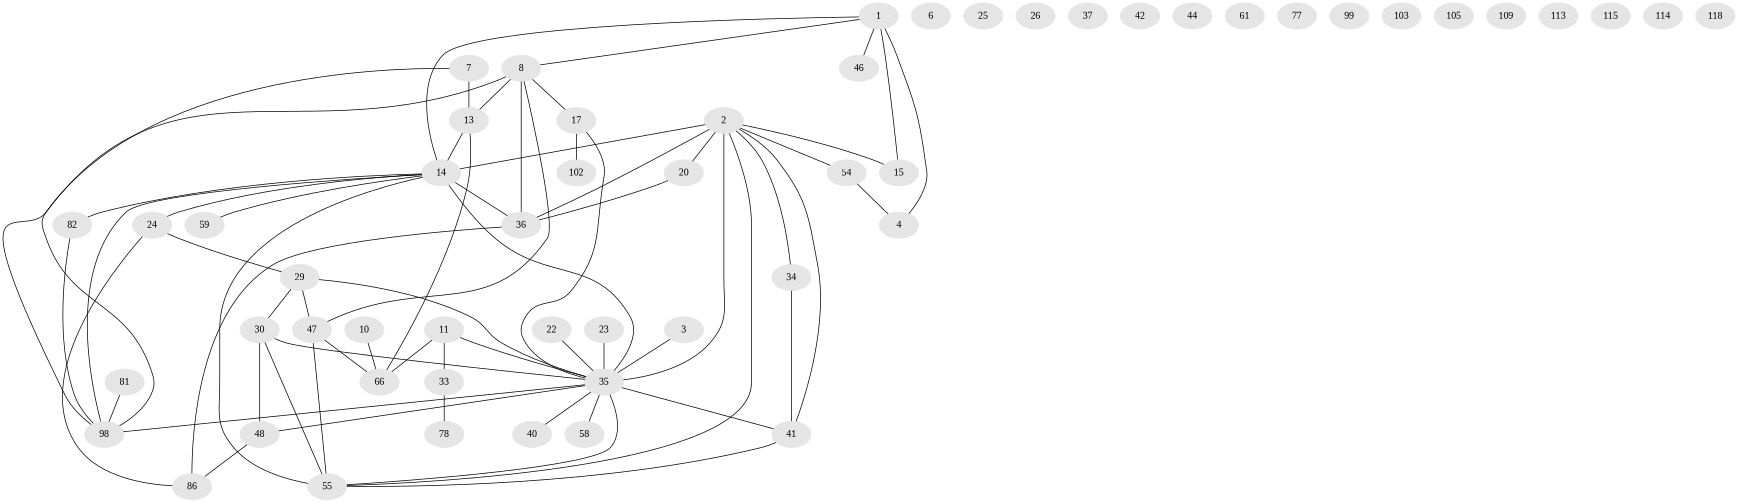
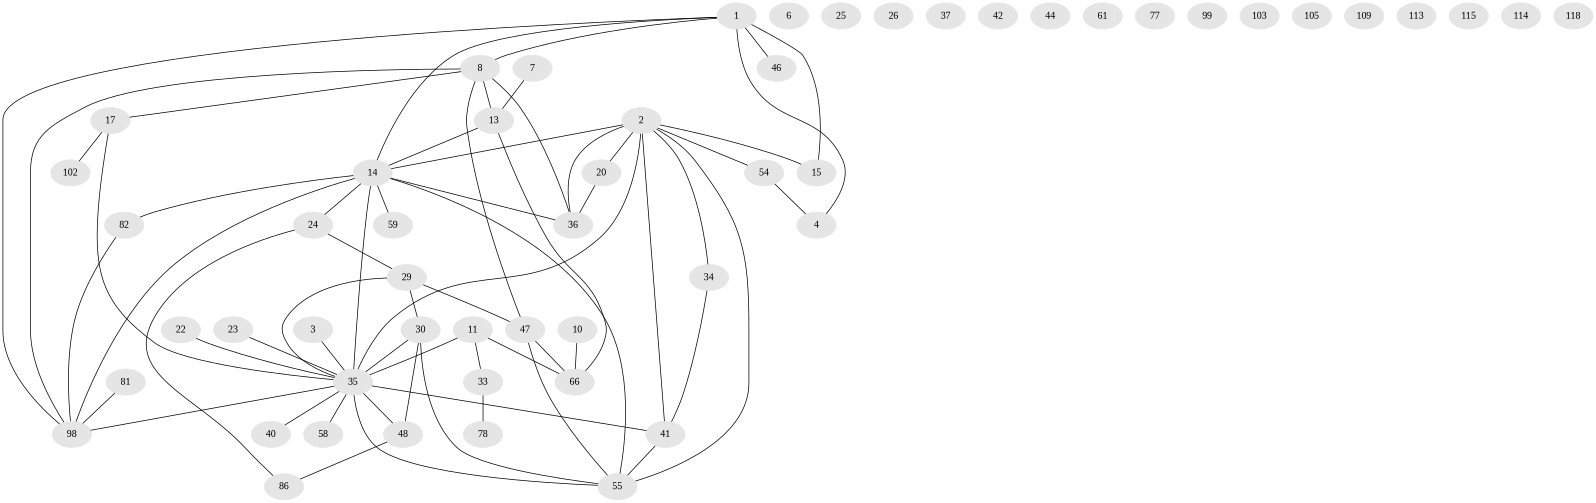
  graph {
    fontname="Liberation Serif"
    node [color=gray90 fontname="Liberation Serif" style=filled]
    edge [fontname="Liberation Serif"]
    1 [super="+12+94+84"]
    4 [super="+67"]
    8 [super="+50+72+9"]
    14 [super="+27+16"]
    15 [super="+85"]
    46
    98 [super="+108"]
    36 [super="+63+43"]
    13 [super="+19"]
    17 [super="+71+38"]
    47 [super="+110"]
    35 [super="+39+80+52"]
    55 [super="+114+92+96+91"]
    24 [super="+69"]
    59
    82 [super="+121"]
    2 [super="+101+51+32+60"]
    20 [super="+31"]
    34
    41 [super="+76"]
    54
    48 [super="+88"]
    40
    58
    86
    3
    6
    7 [super="+83"]
    66 [super="+112"]
    102
    10
    11 [super="+21+28"]
    33 [super="+119"]
    78 [super="+89"]
    29 [super="+57+64"]
    22
    23 [super="+73+104"]
    30 [super="+87"]
    25
    26
    37
    42
    44
    61
    77 [super="+122"]
    81 [super="+111"]
    99
    103
    105
    109
    113
    115
    n53 [label=114]
    118
    1 -- 4
    1 -- 8
    1 -- 14
    1 -- 15 [weight=2]
    1 -- 46
-   7 -- 98
+   1 -- 98
    8 -- 98
    8 -- 36 [weight=2]
    8 -- 13
    8 -- 17
    8 -- 47
    14 -- 98
    14 -- 36
    14 -- 35 [weight=5]
    14 -- 55 [weight=2]
    14 -- 24
    14 -- 59
    14 -- 82 [weight=2]
-   36 -- 86
    13 -- 14
    13 -- 66
    17 -- 35
    17 -- 102
    47 -- 55
    47 -- 66
    35 -- 98
    35 -- 55
    35 -- 41
    35 -- 48
    35 -- 40
    35 -- 58
    24 -- 86
    24 -- 29
    82 -- 98
    2 -- 14 [weight=3]
    2 -- 15
    2 -- 36
    2 -- 35
    2 -- 55
    2 -- 20
    2 -- 34
    2 -- 41
    2 -- 54
    20 -- 36
    34 -- 41
    41 -- 55
    54 -- 4
    48 -- 86
    3 -- 35
    7 -- 13
    10 -- 66
    11 -- 35
    11 -- 66
    11 -- 33
    33 -- 78
    29 -- 47
    29 -- 35
    29 -- 30
    22 -- 35
    23 -- 35
    30 -- 35
    30 -- 55
    30 -- 48
    81 -- 98
  }
